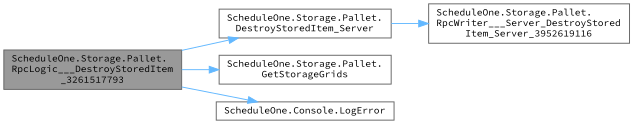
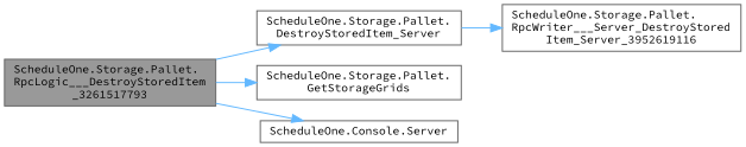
  digraph {
    rankdir=LR
    fontname="Source Code Pro"
    node [color=grey40 fillcolor=white fontname="Source Code Pro" fontsize=10 shape=box style=filled]
    edge [color=steelblue1 fontname="Source Code Pro" fontsize=10 labelfontname=Helvetica labelfontsize=10 style=solid]
    n1 [color=gray40 fillcolor=grey60 fontcolor=black height=0.2 label="ScheduleOne.Storage.Pallet.\lRpcLogic___DestroyStoredItem\l_3261517793" width=0.4]
    n2 [height=0.2 label="ScheduleOne.Storage.Pallet.\lDestroyStoredItem_Server" width=0.4]
    n3 [height=0.2 label="ScheduleOne.Storage.Pallet.\lGetStorageGrids" width=0.4]
-   n4 [height=0.2 label="ScheduleOne.Console.LogError" width=0.4]
+   n4 [height=0.2 label="ScheduleOne.Console.Server" width=0.4]
    n5 [height=0.2 label="ScheduleOne.Storage.Pallet.\lRpcWriter___Server_DestroyStored\lItem_Server_3952619116" width=0.4]
    n1 -> n2
    n1 -> n3
    n1 -> n4
    n2 -> n5
  }
